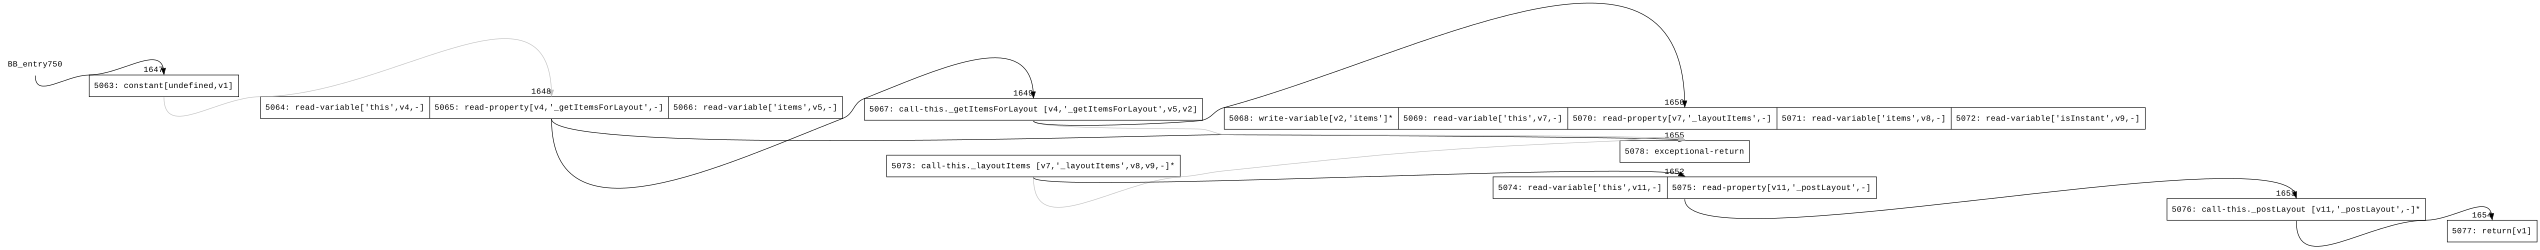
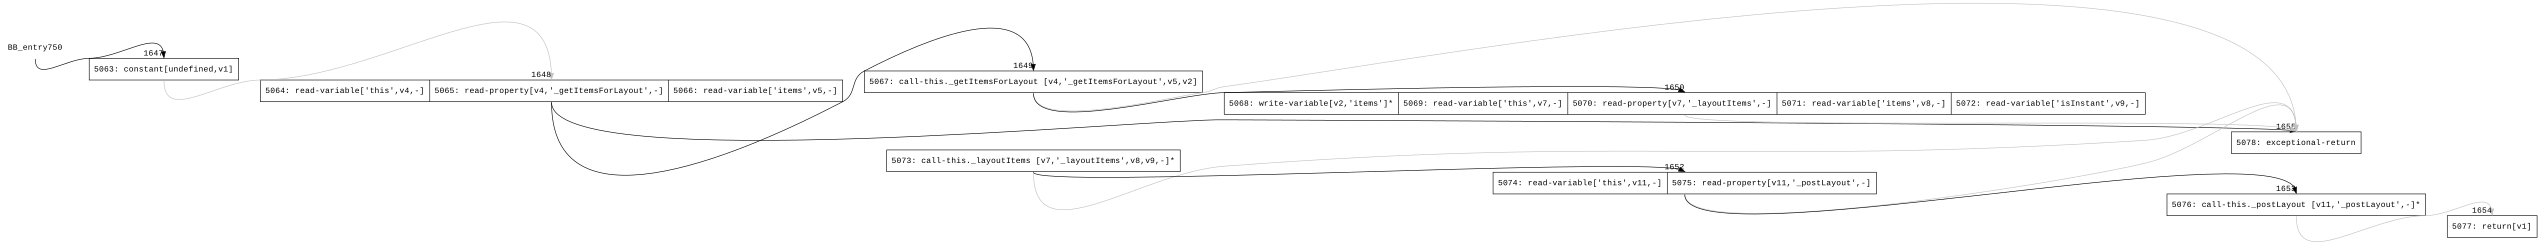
  digraph {
    fontname="Liberation Mono"
    rankdir=LR
    node [fontname="Liberation Mono" shape=record]
    edge [fontname="Liberation Mono" headport=n tailport=s]
    n1 [label=BB_entry750 shape=none]
    n2 [label="{5063: constant[undefined,v1]}"]
    n3 [label="{5064: read-variable['this',v4,-]|5065: read-property[v4,'_getItemsForLayout',-]|5066: read-variable['items',v5,-]}"]
    n4 [label="{5067: call-this._getItemsForLayout [v4,'_getItemsForLayout',v5,v2]}"]
    n5 [label="{5078: exceptional-return}"]
    n6 [label="{5068: write-variable[v2,'items']*|5069: read-variable['this',v7,-]|5070: read-property[v7,'_layoutItems',-]|5071: read-variable['items',v8,-]|5072: read-variable['isInstant',v9,-]}"]
    n7 [label="{5073: call-this._layoutItems [v7,'_layoutItems',v8,v9,-]*}"]
    n8 [label="{5074: read-variable['this',v11,-]|5075: read-property[v11,'_postLayout',-]}"]
    n9 [label="{5076: call-this._postLayout [v11,'_postLayout',-]*}"]
    n10 [label="{5077: return[v1]}"]
    n1 -> n2 [headlabel="    1647"]
    n2 -> n3 [color=gray headlabel="      1648"]
    n3 -> n4 [headlabel="      1649"]
    n3 -> n5 [color=black headlabel="      1655"]
    n4 -> n5 [color=gray]
    n4 -> n6 [headlabel="      1650"]
+   n6 -> n5 [color=gray]
    n7 -> n5 [color=gray]
    n7 -> n8 [headlabel="      1652"]
+   n8 -> n5 [color=gray]
    n8 -> n9 [headlabel="      1653"]
-   n9 -> n10 [headlabel="      1654"]
+   n9 -> n10 [headlabel="      1654" color=gray]
  }
